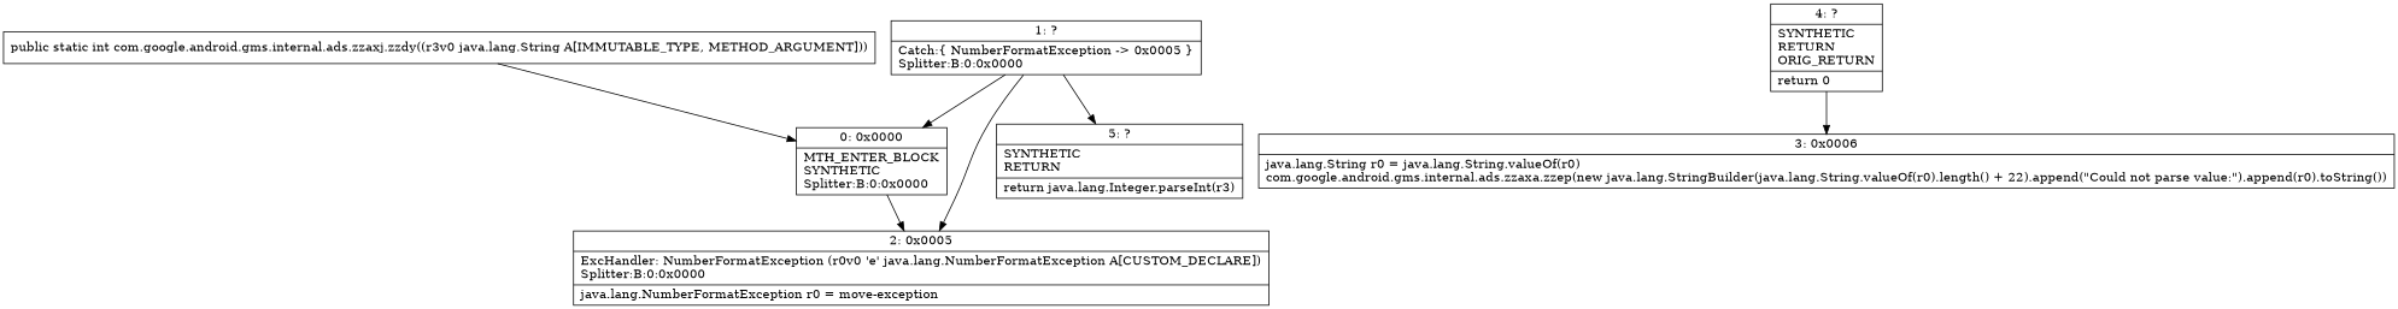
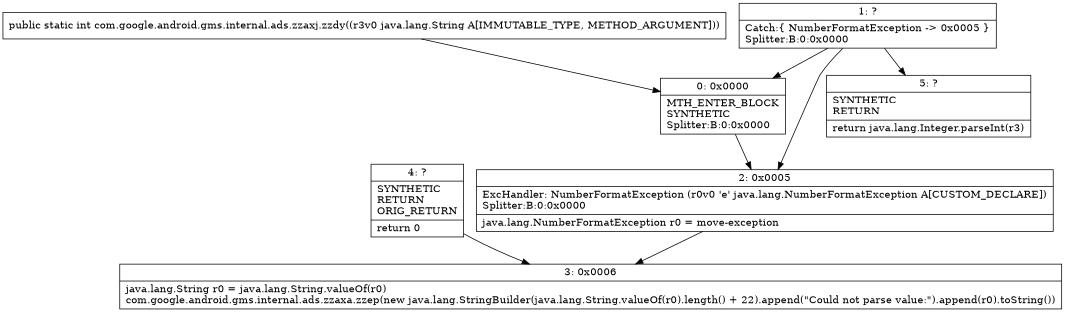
  digraph {
    node [shape=record]
    n1 [label="{0\:\ 0x0000|MTH_ENTER_BLOCK\lSYNTHETIC\lSplitter:B:0:0x0000\l}"]
    n2 [label="{2\:\ 0x0005|ExcHandler: NumberFormatException (r0v0 'e' java.lang.NumberFormatException A[CUSTOM_DECLARE])\lSplitter:B:0:0x0000\l|java.lang.NumberFormatException r0 = move\-exception\l}"]
    n3 [label="{1\:\ ?|Catch:\{ NumberFormatException \-\> 0x0005 \}\lSplitter:B:0:0x0000\l}"]
    n4 [label="{5\:\ ?|SYNTHETIC\lRETURN\l|return java.lang.Integer.parseInt(r3)\l}"]
    n5 [label="{3\:\ 0x0006|java.lang.String r0 = java.lang.String.valueOf(r0)\lcom.google.android.gms.internal.ads.zzaxa.zzep(new java.lang.StringBuilder(java.lang.String.valueOf(r0).length() + 22).append(\"Could not parse value:\").append(r0).toString())\l}"]
    n6 [label="{4\:\ ?|SYNTHETIC\lRETURN\lORIG_RETURN\l|return 0\l}"]
    n7 [label="{public static int com.google.android.gms.internal.ads.zzaxj.zzdy((r3v0 java.lang.String A[IMMUTABLE_TYPE, METHOD_ARGUMENT])) }"]
    n1 -> n2
+   n2 -> n5
    n3 -> n1
    n3 -> n2
    n3 -> n4
    n6 -> n5
    n7 -> n1
  }
